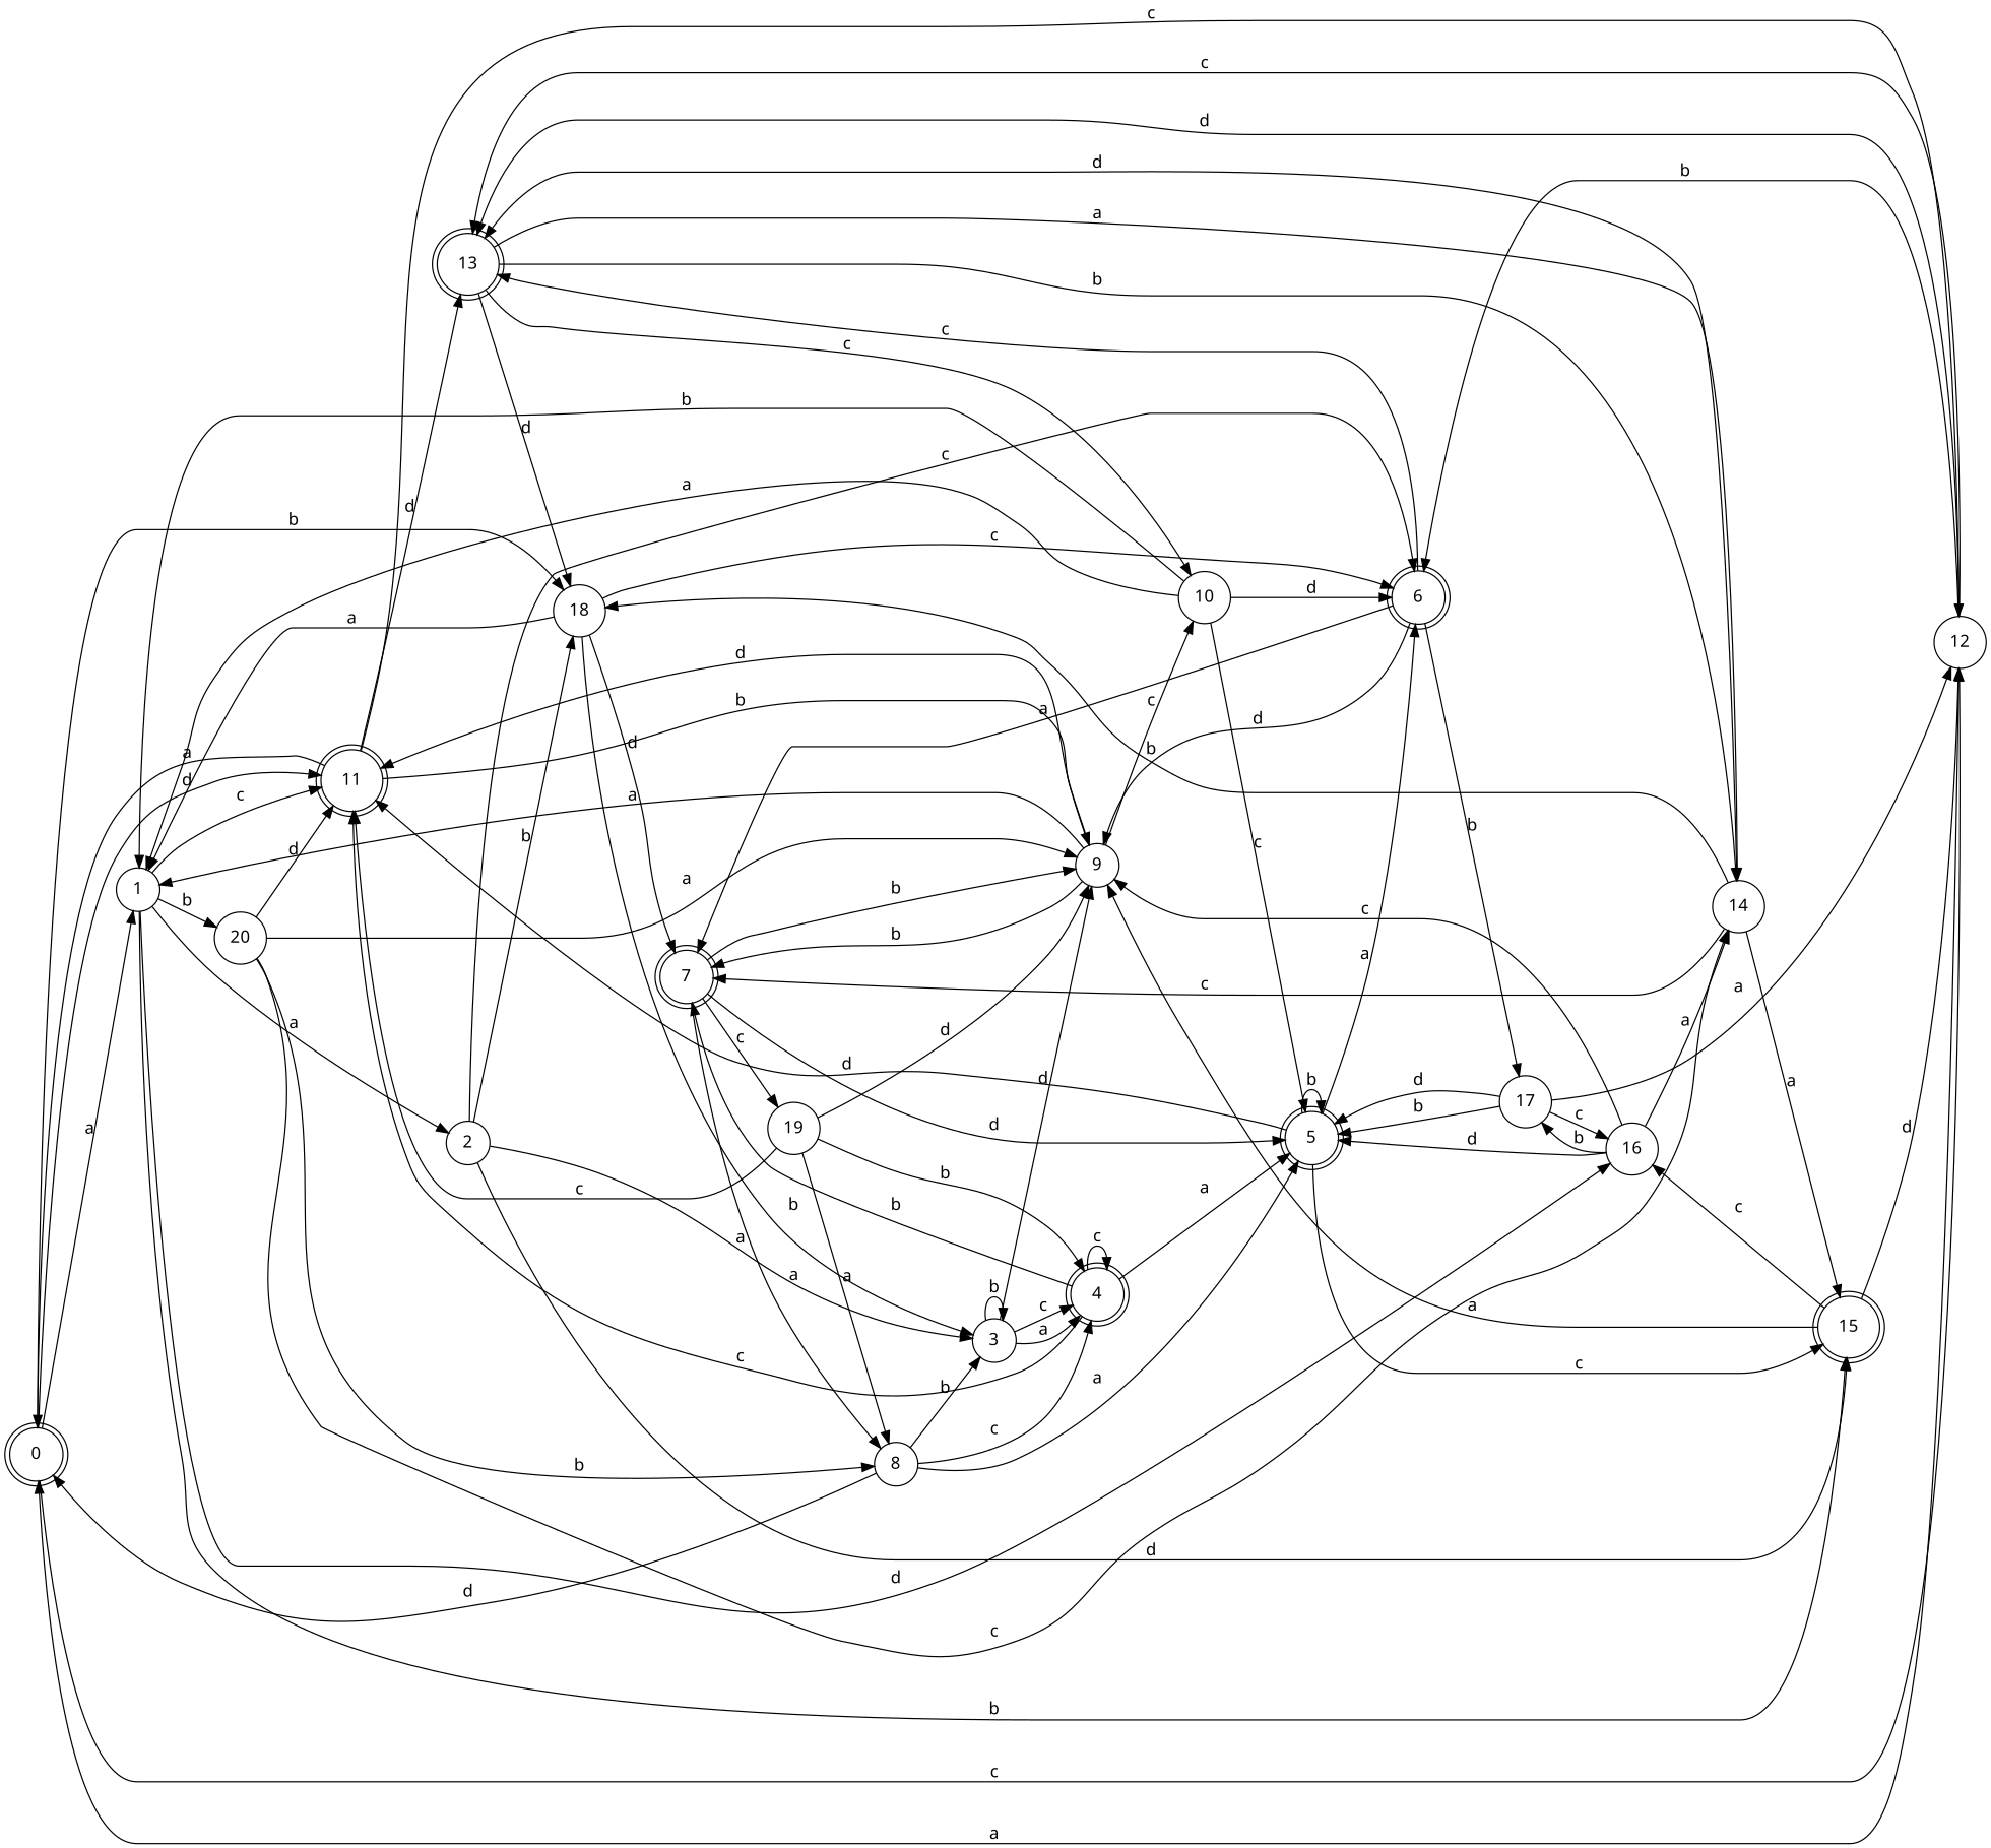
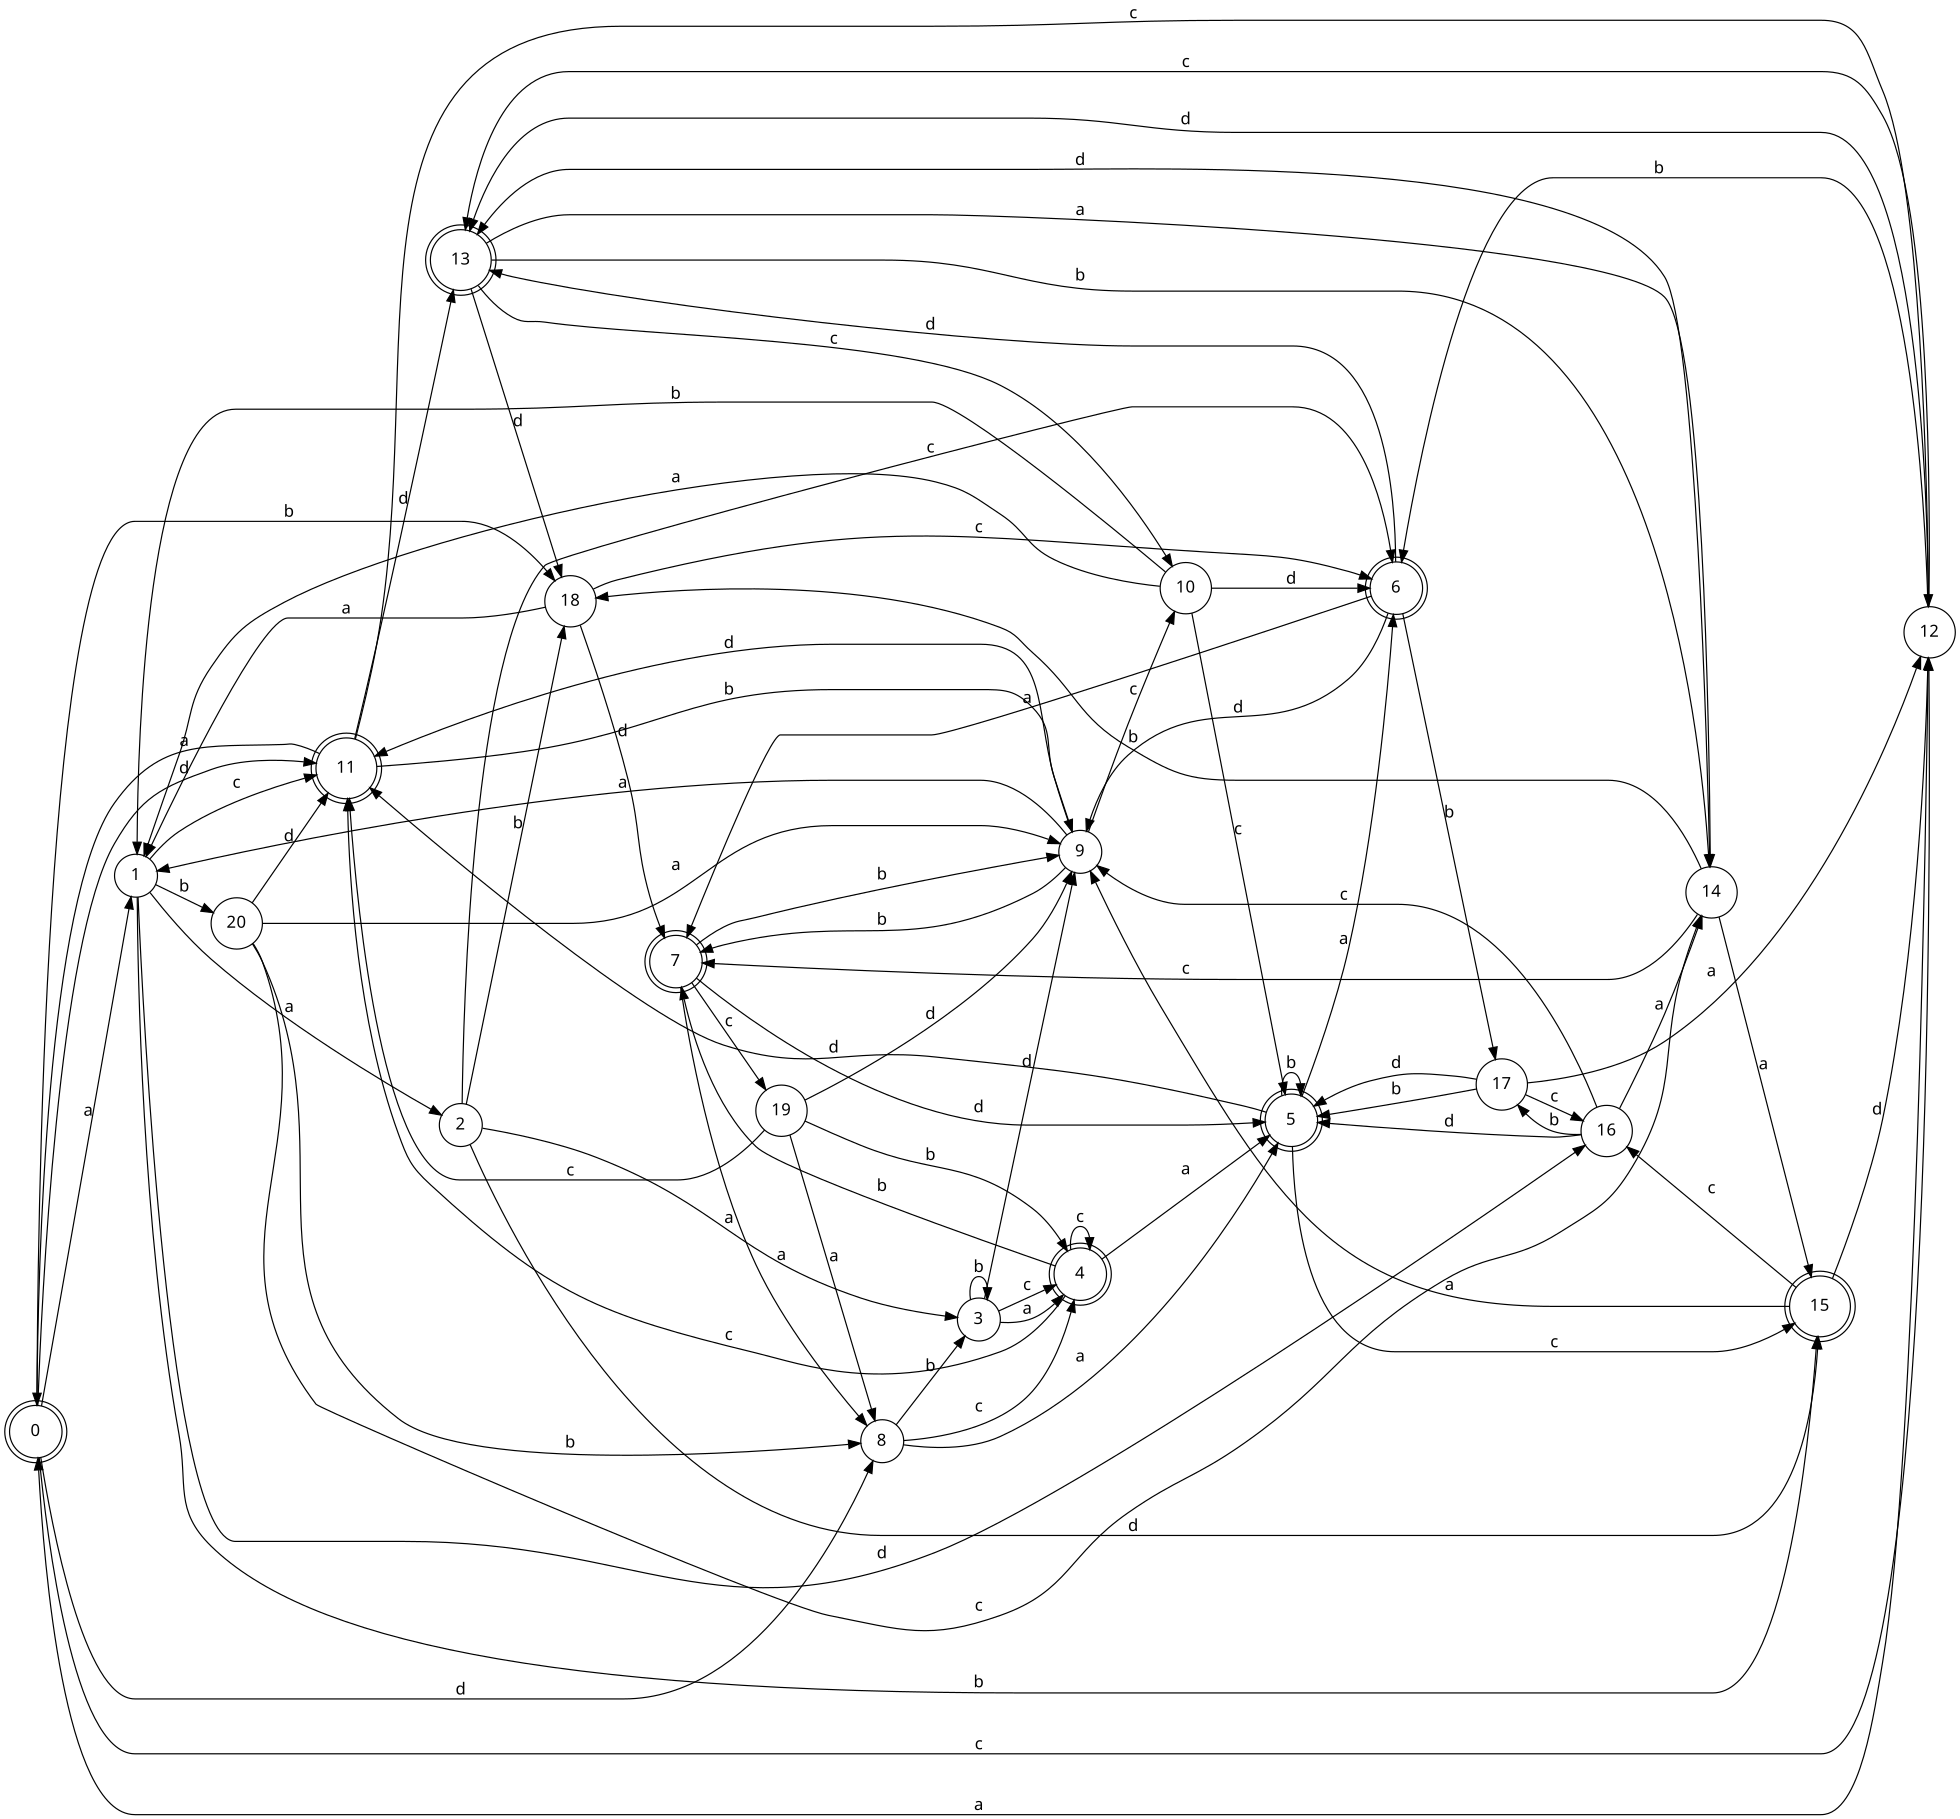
  digraph {
    fontname="Noto Sans"
    rankdir=LR
    node [color=black fillcolor=white fontname="Noto Sans" shape=circle style=filled]
    edge [fontname="Noto Sans"]
    n1 [label=0 shape=doublecircle style="rounded,filled"]
    n2 [label=1]
    n3 [label=11 shape=doublecircle style="rounded,filled"]
    n4 [label=12]
    n5 [label=18]
    n6 [label=2]
    n7 [label=16]
    n8 [label=20]
    n9 [label=15 shape=doublecircle style="rounded,filled"]
    n10 [label=9]
    n11 [label=13 shape=doublecircle style="rounded,filled"]
    n12 [label=6 shape=doublecircle style="rounded,filled"]
    n13 [label=3]
    n14 [label=7 shape=doublecircle style="rounded,filled"]
    n15 [label=5 shape=doublecircle style="rounded,filled"]
    n16 [label=17]
    n17 [label=14]
    n18 [label=8]
    n19 [label=4 shape=doublecircle style="rounded,filled"]
    n20 [label=10]
    n21 [label=19]
    n1 -> n2 [label=a]
    n1 -> n3 [label=d]
    n1 -> n4 [label=c]
    n1 -> n5 [label=b]
    n2 -> n3 [label=c]
    n2 -> n6 [label=a]
    n2 -> n7 [label=d]
    n2 -> n8 [label=b]
    n2 -> n9 [label=b]
    n3 -> n1 [label=a]
    n3 -> n4 [label=c]
    n3 -> n10 [label=b]
    n3 -> n11 [label=d]
    n4 -> n1 [label=a]
    n4 -> n11 [label=c]
    n4 -> n11 [label=d]
    n4 -> n12 [label=b]
    n5 -> n2 [label=a]
    n5 -> n12 [label=c]
-   n5 -> n13 [label=b]
    n5 -> n14 [label=d]
    n6 -> n5 [label=b]
    n6 -> n9 [label=d]
    n6 -> n12 [label=c]
    n6 -> n13 [label=a]
    n7 -> n10 [label=c]
    n7 -> n15 [label=d]
    n7 -> n16 [label=b]
    n7 -> n17 [label=a]
    n8 -> n3 [label=d]
    n8 -> n10 [label=a]
    n8 -> n17 [label=c]
    n8 -> n18 [label=b]
    n9 -> n4 [label=d]
    n9 -> n7 [label=c]
    n9 -> n10 [label=a]
    n10 -> n2 [label=a]
    n10 -> n3 [label=d]
    n10 -> n14 [label=b]
    n10 -> n20 [label=c]
    n11 -> n5 [label=d]
    n11 -> n17 [label=a]
    n11 -> n17 [label=b]
    n11 -> n20 [label=c]
    n12 -> n10 [label=d]
-   n12 -> n11 [label=c]
+   n12 -> n11 [label=d]
    n12 -> n14 [label=a]
    n12 -> n16 [label=b]
    n13 -> n10 [label=d]
    n13 -> n13 [label=b]
    n13 -> n19 [label=a]
    n13 -> n19 [label=c]
    n14 -> n10 [label=b]
    n14 -> n15 [label=d]
    n14 -> n18 [label=a]
    n14 -> n21 [label=c]
    n15 -> n3 [label=d]
    n15 -> n9 [label=c]
    n15 -> n12 [label=a]
    n15 -> n15 [label=b]
    n16 -> n4 [label=a]
    n16 -> n7 [label=c]
    n16 -> n15 [label=b]
    n16 -> n15 [label=d]
    n17 -> n5 [label=b]
    n17 -> n9 [label=a]
    n17 -> n11 [label=d]
    n17 -> n14 [label=c]
-   n18 -> n1 [label=d]
+   n1 -> n18 [label=d]
    n18 -> n13 [label=b]
    n18 -> n15 [label=a]
    n18 -> n19 [label=c]
    n19 -> n3 [label=c]
    n19 -> n14 [label=b]
    n19 -> n15 [label=a]
    n19 -> n19 [label=c]
    n20 -> n2 [label=a]
    n20 -> n2 [label=b]
    n20 -> n12 [label=d]
    n20 -> n15 [label=c]
    n21 -> n3 [label=c]
    n21 -> n10 [label=d]
    n21 -> n18 [label=a]
    n21 -> n19 [label=b]
  }
